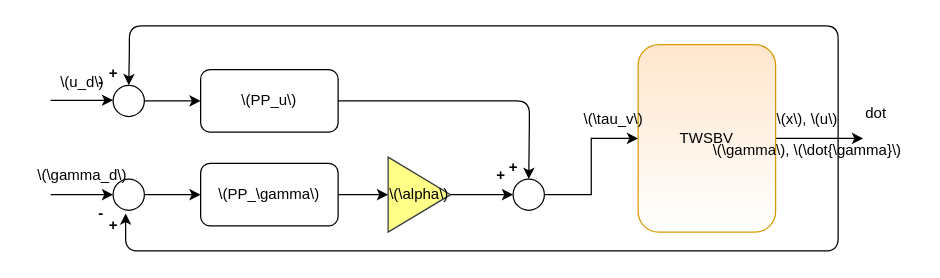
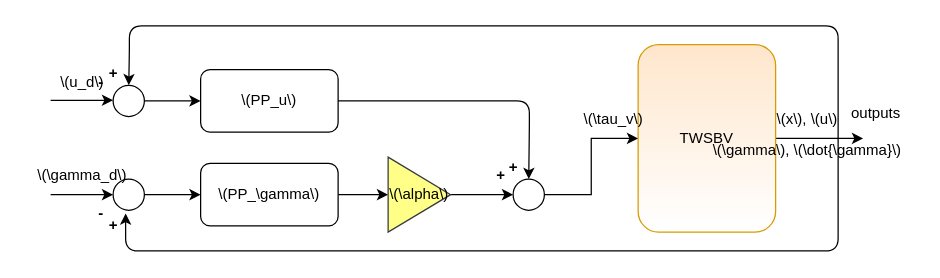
  <mxCell id="0" />
  <mxCell id="1" parent="0" />
  <mxCell id="2" style="edgeStyle=orthogonalEdgeStyle;rounded=0;orthogonalLoop=1;jettySize=auto;html=1;" edge="1" parent="1" source="3"><mxGeometry relative="1" as="geometry"><mxPoint x="690" y="110" as="targetPoint" /></mxGeometry></mxCell>
  <mxCell id="3" value="TWSBV" style="rounded=1;whiteSpace=wrap;html=1;fillColor=#ffe6cc;strokeColor=#d79b00;gradientColor=#ffffff;" vertex="1" parent="1"><mxGeometry x="510" y="35" width="110" height="150" as="geometry" /></mxCell>
  <mxCell id="4" value="" style="edgeStyle=orthogonalEdgeStyle;rounded=0;orthogonalLoop=1;jettySize=auto;html=1;" edge="1" parent="1" source="5" target="8"><mxGeometry relative="1" as="geometry" /></mxCell>
  <mxCell id="5" value="\(PP_\gamma\)" style="rounded=1;whiteSpace=wrap;html=1;gradientColor=#ffffff;" vertex="1" parent="1"><mxGeometry x="160" y="130" width="110" height="50" as="geometry" /></mxCell>
  <mxCell id="6" value="\(PP_u\)" style="rounded=1;whiteSpace=wrap;html=1;gradientColor=#ffffff;" vertex="1" parent="1"><mxGeometry x="160" y="55" width="110" height="50" as="geometry" /></mxCell>
  <mxCell id="7" value="" style="edgeStyle=orthogonalEdgeStyle;rounded=0;orthogonalLoop=1;jettySize=auto;html=1;" edge="1" parent="1" source="8" target="17"><mxGeometry relative="1" as="geometry" /></mxCell>
  <mxCell id="8" value="&lt;div&gt;\(\alpha\)&lt;/div&gt;" style="triangle;whiteSpace=wrap;html=1;fillColor=#ffff88;strokeColor=#36393d;" vertex="1" parent="1"><mxGeometry x="310" y="125" width="50" height="60" as="geometry" /></mxCell>
  <mxCell id="9" value="&lt;b&gt;+&lt;/b&gt;" style="text;html=1;align=center;verticalAlign=middle;resizable=0;points=[];autosize=1;strokeColor=none;" vertex="1" parent="1"><mxGeometry x="400" y="122.5" width="20" height="20" as="geometry" /></mxCell>
  <mxCell id="10" value="" style="edgeStyle=orthogonalEdgeStyle;rounded=0;orthogonalLoop=1;jettySize=auto;html=1;" edge="1" parent="1" source="11" target="5"><mxGeometry relative="1" as="geometry" /></mxCell>
  <mxCell id="11" value="&lt;h2&gt;&lt;br&gt;&lt;/h2&gt;" style="ellipse;whiteSpace=wrap;html=1;aspect=fixed;gradientColor=#ffffff;" vertex="1" parent="1"><mxGeometry x="90" y="142.5" width="25" height="25" as="geometry" /></mxCell>
  <mxCell id="12" value="" style="edgeStyle=orthogonalEdgeStyle;rounded=0;orthogonalLoop=1;jettySize=auto;html=1;" edge="1" parent="1" source="13" target="6"><mxGeometry relative="1" as="geometry" /></mxCell>
  <mxCell id="13" value="&lt;h2&gt;&lt;br&gt;&lt;/h2&gt;" style="ellipse;whiteSpace=wrap;html=1;aspect=fixed;gradientColor=#ffffff;" vertex="1" parent="1"><mxGeometry x="90" y="67.5" width="25" height="25" as="geometry" /></mxCell>
  <mxCell id="14" value="" style="edgeStyle=segmentEdgeStyle;endArrow=classic;html=1;entryX=0.5;entryY=0;entryDx=0;entryDy=0;" edge="1" parent="1" target="13"><mxGeometry width="50" height="50" relative="1" as="geometry"><mxPoint x="670" y="110" as="sourcePoint" /><mxPoint x="440" y="100" as="targetPoint" /><Array as="points"><mxPoint x="670" y="20" /><mxPoint x="103" y="20" /><mxPoint x="103" y="40" /></Array></mxGeometry></mxCell>
  <mxCell id="15" value="" style="edgeStyle=segmentEdgeStyle;endArrow=classic;html=1;" edge="1" parent="1"><mxGeometry width="50" height="50" relative="1" as="geometry"><mxPoint x="670" y="110" as="sourcePoint" /><mxPoint x="100" y="170" as="targetPoint" /><Array as="points"><mxPoint x="670" y="200" /><mxPoint x="100" y="200" /></Array></mxGeometry></mxCell>
  <mxCell id="16" value="" style="edgeStyle=orthogonalEdgeStyle;rounded=0;orthogonalLoop=1;jettySize=auto;html=1;" edge="1" parent="1" source="17" target="3"><mxGeometry relative="1" as="geometry" /></mxCell>
  <mxCell id="17" value="&lt;h2&gt;&lt;br&gt;&lt;/h2&gt;" style="ellipse;whiteSpace=wrap;html=1;aspect=fixed;gradientColor=#ffffff;" vertex="1" parent="1"><mxGeometry x="410" y="142.5" width="25" height="25" as="geometry" /></mxCell>
  <mxCell id="18" value="" style="edgeStyle=segmentEdgeStyle;endArrow=classic;html=1;exitX=1;exitY=0.5;exitDx=0;exitDy=0;entryX=0.5;entryY=0;entryDx=0;entryDy=0;" edge="1" parent="1" source="6" target="17"><mxGeometry width="50" height="50" relative="1" as="geometry"><mxPoint x="390" y="150" as="sourcePoint" /><mxPoint x="450" y="100" as="targetPoint" /><Array as="points"><mxPoint x="423" y="80" /><mxPoint x="423" y="100" /></Array></mxGeometry></mxCell>
  <mxCell id="19" value="&lt;b&gt;+&lt;/b&gt;" style="text;html=1;align=center;verticalAlign=middle;resizable=0;points=[];autosize=1;strokeColor=none;" vertex="1" parent="1"><mxGeometry x="390" y="130" width="20" height="20" as="geometry" /></mxCell>
  <mxCell id="20" value="" style="endArrow=classic;html=1;entryX=0;entryY=0.5;entryDx=0;entryDy=0;" edge="1" parent="1" target="11"><mxGeometry width="50" height="50" relative="1" as="geometry"><mxPoint x="40" y="155" as="sourcePoint" /><mxPoint x="440" y="100" as="targetPoint" /></mxGeometry></mxCell>
  <mxCell id="21" value="" style="endArrow=classic;html=1;entryX=0;entryY=0.5;entryDx=0;entryDy=0;" edge="1" parent="1"><mxGeometry width="50" height="50" relative="1" as="geometry"><mxPoint x="40" y="79.5" as="sourcePoint" /><mxPoint x="90" y="79.5" as="targetPoint" /></mxGeometry></mxCell>
  <mxCell id="22" value="&lt;b&gt;+&lt;/b&gt;" style="text;html=1;align=center;verticalAlign=middle;resizable=0;points=[];autosize=1;strokeColor=none;" vertex="1" parent="1"><mxGeometry x="80" y="47.5" width="20" height="20" as="geometry" /></mxCell>
  <mxCell id="23" value="&lt;b&gt;+&lt;/b&gt;" style="text;html=1;align=center;verticalAlign=middle;resizable=0;points=[];autosize=1;strokeColor=none;" vertex="1" parent="1"><mxGeometry x="80" y="170" width="20" height="20" as="geometry" /></mxCell>
  <mxCell id="24" value="&lt;b&gt;-&lt;/b&gt;" style="text;html=1;align=center;verticalAlign=middle;resizable=0;points=[];autosize=1;strokeColor=none;" vertex="1" parent="1"><mxGeometry x="70" y="55" width="20" height="20" as="geometry" /></mxCell>
  <mxCell id="25" value="&lt;b&gt;-&lt;/b&gt;" style="text;html=1;align=center;verticalAlign=middle;resizable=0;points=[];autosize=1;strokeColor=none;" vertex="1" parent="1"><mxGeometry x="70" y="160" width="20" height="20" as="geometry" /></mxCell>
  <mxCell id="26" value="\(\tau_v\)" style="text;html=1;align=center;verticalAlign=middle;resizable=0;points=[];autosize=1;strokeColor=none;" vertex="1" parent="1"><mxGeometry x="460" y="85" width="60" height="20" as="geometry" /></mxCell>
  <mxCell id="27" value="\(\gamma\), \(\dot{\gamma}\)" style="text;html=1;align=center;verticalAlign=middle;resizable=0;points=[];autosize=1;strokeColor=none;" vertex="1" parent="1"><mxGeometry x="560" y="110" width="170" height="20" as="geometry" /></mxCell>
  <mxCell id="28" value="\(x\), \(u\)" style="text;html=1;align=center;verticalAlign=middle;resizable=0;points=[];autosize=1;strokeColor=none;" vertex="1" parent="1"><mxGeometry x="615" y="85" width="60" height="20" as="geometry" /></mxCell>
- <mxCell id="29" value="dot" style="text;html=1;align=center;verticalAlign=middle;resizable=0;points=[];autosize=1;strokeColor=none;" vertex="1" parent="1"><mxGeometry x="675" y="80" width="50" height="20" as="geometry" /></mxCell>
+ <mxCell id="29" value="outputs" style="text;html=1;align=center;verticalAlign=middle;resizable=0;points=[];autosize=1;strokeColor=none;" vertex="1" parent="1"><mxGeometry x="675" y="80" width="50" height="20" as="geometry" /></mxCell>
  <mxCell id="30" value="\(u_d\)" style="text;html=1;align=center;verticalAlign=middle;resizable=0;points=[];autosize=1;strokeColor=none;" vertex="1" parent="1"><mxGeometry x="40" y="55" width="50" height="20" as="geometry" /></mxCell>
  <mxCell id="31" value="\(\gamma_d\)" style="text;html=1;align=center;verticalAlign=middle;resizable=0;points=[];autosize=1;strokeColor=none;" vertex="1" parent="1"><mxGeometry y="130" width="90" height="20" as="geometry" x="20" /></mxCell>
